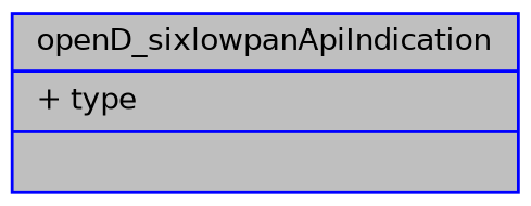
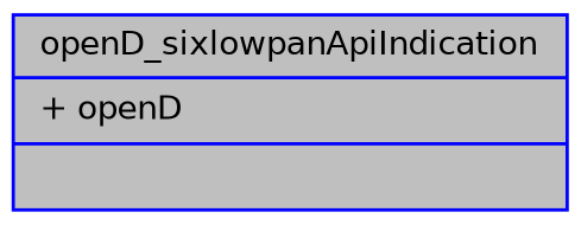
  digraph {
-   n1 [color=blue fillcolor=grey75 fontcolor=black fontname=Helvetica fontsize=10 height=0.2 label="{openD_sixlowpanApiIndication\n|+ type\l|}" shape=record style=filled width=0.4]
+   n1 [color=blue fillcolor=grey75 fontcolor=black fontname=Helvetica fontsize=10 height=0.2 label="{openD_sixlowpanApiIndication\n|+ openD\l|}" shape=record style=filled width=0.4]
  }
